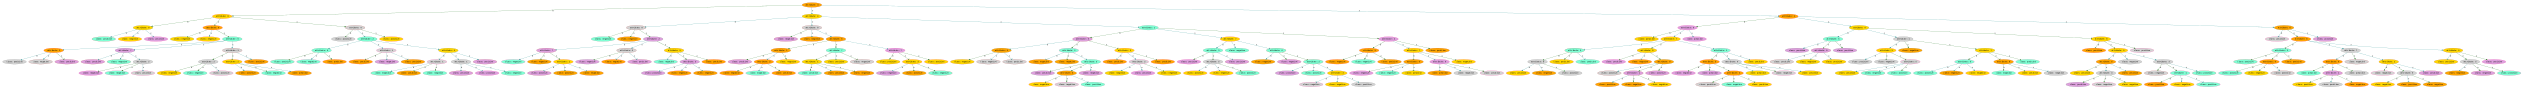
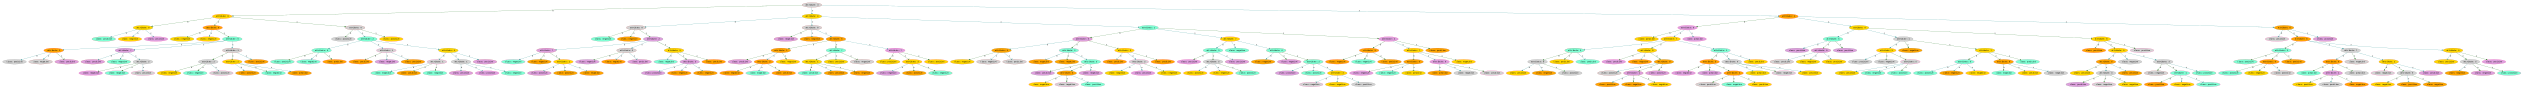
  digraph {
    fontname="Liberation Mono"
    node [style=filled fillcolor=orange color=gray40 fontname="Liberation Mono"]
    edge [color=darkgreen arrowhead=tee fontname="Liberation Mono"]
-   n1 [label="attribute: 4" color=brown]
+   n1 [label="attribute: 4" fillcolor=lightgrey color=brown]
    n2 [label="attribute: 8" fillcolor=gold color=deeppink]
    n3 [label="attribute: 0" fillcolor=gold]
    n4 [label="attribute: 2" color=deeppink]
    n5 [label="attribute: 0" fillcolor=gold]
    n6 [label="attribute: 0" color=deeppink]
    n7 [label="attribute: 0" fillcolor=lightgrey color=brown]
    n8 [label="class: positive" fillcolor=aquamarine color=brown]
    n9 [label="class: negative" fillcolor=gold color=deeppink]
    n10 [label="class: positive" fillcolor=plum color=deeppink]
    n11 [label="class: negative" fillcolor=gold]
    n12 [label="class: negative" fillcolor=gold color=deeppink]
    n13 [label="attribute: 6" fillcolor=aquamarine]
    n14 [label="attribute: 2" color=deeppink]
    n15 [label="attribute: 7" fillcolor=plum]
    n16 [label="attribute: 3" fillcolor=lightgrey color=brown]
    n17 [label="class: positive" fillcolor=lightgrey]
    n18 [label="class: negative" fillcolor=lightgrey color=brown]
    n19 [label="class: positive" fillcolor=plum color=brown]
    n20 [label="class: positive" fillcolor=plum color=brown]
    n21 [label="class: negative" fillcolor=aquamarine color=brown]
    n22 [label="attribute: 2" fillcolor=lightgrey]
    n23 [label="class: negative" fillcolor=plum color=deeppink]
    n24 [label="class: negative" fillcolor=aquamarine color=deeppink]
    n25 [label="class: positive" fillcolor=lightgrey color=deeppink]
    n26 [label="attribute: 2" fillcolor=lightgrey]
    n27 [label="attribute: 2" fillcolor=gold color=deeppink]
    n28 [label="class: positive" color=brown]
    n29 [label="class: negative" fillcolor=gold color=brown]
    n30 [label="class: negative" fillcolor=aquamarine]
    n31 [label="class: positive" fillcolor=lightgrey color=deeppink]
    n32 [label="class: positive"]
    n33 [label="class: negative" fillcolor=aquamarine]
    n34 [label="class: positive" color=brown]
    n35 [label="class: positive" fillcolor=lightgrey]
    n36 [label="attribute: 2" fillcolor=aquamarine]
    n37 [label="class: positive" fillcolor=gold color=deeppink]
    n38 [label="attribute: 6" fillcolor=aquamarine]
    n39 [label="attribute: 1" fillcolor=lightgrey color=deeppink]
    n40 [label="attribute: 5" fillcolor=gold]
    n41 [label="class: positive" fillcolor=aquamarine color=brown]
    n42 [label="class: negative" fillcolor=aquamarine color=deeppink]
    n43 [label="class: positive" color=deeppink]
    n44 [label="class: positive" color=deeppink]
    n45 [label="class: negative" fillcolor=plum]
    n46 [label="class: positive" color=brown]
    n47 [label="attribute: 1" fillcolor=lightgrey color=deeppink]
    n48 [label="attribute: 1" fillcolor=lightgrey]
    n49 [label="class: positive" fillcolor=plum color=brown]
    n50 [label="class: negative" fillcolor=aquamarine color=brown]
    n51 [label="class: positive"]
    n52 [label="class: negative" fillcolor=aquamarine]
    n53 [label="class: positive" fillcolor=plum color=brown]
    n54 [label="class: positive" fillcolor=plum color=deeppink]
    n55 [label="class: negative" fillcolor=aquamarine]
    n56 [label="attribute: 8" fillcolor=lightgrey color=brown]
    n57 [label="attribute: 8" fillcolor=lightgrey color=brown]
    n58 [label="attribute: 1" fillcolor=aquamarine]
    n59 [label="class: negative" fillcolor=aquamarine]
    n60 [label="class: negative" color=brown]
    n61 [label="attribute: 2" fillcolor=plum]
    n62 [label="attribute: 7" fillcolor=plum color=brown]
    n63 [label="attribute: 6" fillcolor=lightgrey color=brown]
    n64 [label="attribute: 5" fillcolor=gold color=brown]
    n65 [label="class: negative" fillcolor=aquamarine color=deeppink]
    n66 [label="class: negative"]
    n67 [label="attribute: 1" fillcolor=gold color=deeppink]
    n68 [label="class: positive" fillcolor=plum color=brown]
    n69 [label="class: positive"]
    n70 [label="class: negative" color=brown]
    n71 [label="class: negative" fillcolor=plum]
    n72 [label="class: negative" color=deeppink]
    n73 [label="class: positive" fillcolor=plum color=brown]
    n74 [label="class: negative" fillcolor=aquamarine color=deeppink]
    n75 [label="attribute: 3" fillcolor=plum]
    n76 [label="class: positive" color=deeppink]
    n77 [label="class: positive" fillcolor=plum]
    n78 [label="class: negative" color=deeppink]
    n79 [label="class: negative" color=brown]
    n80 [label="class: negative" fillcolor=plum color=brown]
    n81 [label="class: negative" color=brown]
    n82 [label="attribute: 6" color=brown]
    n83 [label="attribute: 1" color=brown]
    n84 [label="attribute: 7" fillcolor=aquamarine]
    n85 [label="attribute: 7" fillcolor=plum color=deeppink]
    n86 [label="class: positive" fillcolor=plum color=brown]
    n87 [label="attribute: 2" color=deeppink]
    n88 [label="class: negative" fillcolor=gold color=deeppink]
    n89 [label="class: negative" color=deeppink]
    n90 [label="class: negative" fillcolor=aquamarine color=deeppink]
    n91 [label="class: positive" color=deeppink]
    n92 [label="attribute: 1" fillcolor=gold]
    n93 [label="class: positive" fillcolor=gold]
    n94 [label="class: negative" fillcolor=lightgrey color=brown]
    n95 [label="class: positive" fillcolor=aquamarine color=deeppink]
    n96 [label="class: positive"]
    n97 [label="class: negative" color=brown]
    n98 [label="class: positive" fillcolor=gold color=brown]
    n99 [label="attribute: 3" fillcolor=gold color=deeppink]
    n100 [label="class: positive" fillcolor=gold color=deeppink]
    n101 [label="class: negative" fillcolor=plum]
    n102 [label="class: positive"]
    n103 [label="class: negative" fillcolor=aquamarine color=brown]
    n104 [label="attribute: 6" fillcolor=plum color=brown]
    n105 [label="attribute: 7" fillcolor=gold color=deeppink]
    n106 [label="attribute: 2" fillcolor=plum color=deeppink]
    n107 [label="attribute: 5"]
    n108 [label="attribute: 2" fillcolor=aquamarine color=deeppink]
    n109 [label="attribute: 3" fillcolor=gold color=deeppink]
    n110 [label="class: negative" fillcolor=gold color=brown]
    n111 [label="class: negative" fillcolor=lightgrey color=brown]
    n112 [label="class: positive" fillcolor=lightgrey color=brown]
    n113 [label="class: negative" color=brown]
    n114 [label="class: negative"]
    n115 [label="attribute: 3" fillcolor=aquamarine]
    n116 [label="class: positive" fillcolor=plum]
    n117 [label="attribute: 5"]
    n118 [label="class: negative" fillcolor=plum color=brown]
    n119 [label="class: negative" fillcolor=gold color=deeppink]
    n120 [label="class: negative" fillcolor=lightgrey color=deeppink]
    n121 [label="class: positive" fillcolor=aquamarine]
    n122 [label="class: positive" color=deeppink]
    n123 [label="attribute: 2" fillcolor=lightgrey color=deeppink]
    n124 [label="class: positive" color=deeppink]
    n125 [label="class: negative" fillcolor=gold]
    n126 [label="class: positive" fillcolor=plum color=deeppink]
    n127 [label="class: negative" fillcolor=gold]
    n128 [label="attribute: 3" fillcolor=aquamarine]
    n129 [label="class: negative" fillcolor=aquamarine]
    n130 [label="attribute: 6" fillcolor=aquamarine color=brown]
    n131 [label="class: positive" fillcolor=plum color=deeppink]
    n132 [label="attribute: 5" fillcolor=lightgrey]
    n133 [label="class: positive" fillcolor=plum color=brown]
    n134 [label="class: positive" fillcolor=gold color=deeppink]
    n135 [label="class: negative" fillcolor=gold color=deeppink]
    n136 [label="class: positive" fillcolor=aquamarine color=brown]
    n137 [label="class: negative"]
    n138 [label="class: negative" fillcolor=plum color=brown]
    n139 [label="attribute: 2" fillcolor=aquamarine color=brown]
    n140 [label="class: positive" fillcolor=plum]
    n141 [label="class: positive" fillcolor=aquamarine color=brown]
    n142 [label="attribute: 3" fillcolor=gold color=brown]
    n143 [label="class: negative" fillcolor=lightgrey color=deeppink]
    n144 [label="class: negative" fillcolor=gold color=brown]
    n145 [label="class: positive" fillcolor=lightgrey]
    n146 [label="attribute: 3" color=deeppink]
    n147 [label="attribute: 7" fillcolor=gold color=deeppink]
    n148 [label="class: positive" color=brown]
    n149 [label="class: negative" color=deeppink]
    n150 [label="class: negative" fillcolor=aquamarine]
    n151 [label="class: positive" color=brown]
    n152 [label="attribute: 6" color=brown]
    n153 [label="attribute: 6" fillcolor=plum color=deeppink]
    n154 [label="class: negative" fillcolor=gold color=deeppink]
    n155 [label="class: negative" fillcolor=plum color=deeppink]
    n156 [label="class: negative" fillcolor=aquamarine color=brown]
    n157 [label="class: positive" fillcolor=gold]
    n158 [label="class: positive" color=brown]
    n159 [label="class: negative" fillcolor=lightgrey]
    n160 [label="class: positive" fillcolor=lightgrey color=deeppink]
    n161 [label="attribute: 6" fillcolor=plum color=deeppink]
    n162 [label="attribute: 0" fillcolor=gold]
    n163 [label="attribute: 6"]
    n164 [label="class: positive" fillcolor=gold color=brown]
    n165 [label="attribute: 7" fillcolor=gold color=deeppink]
    n166 [label="class: positive" fillcolor=plum color=deeppink]
    n167 [label="attribute: 5" fillcolor=aquamarine color=brown]
    n168 [label="attribute: 8" fillcolor=gold color=brown]
    n169 [label="attribute: 1" fillcolor=aquamarine color=deeppink]
    n170 [label="attribute: 0" fillcolor=lightgrey]
    n171 [label="class: positive" fillcolor=gold color=brown]
    n172 [label="class: positive" fillcolor=aquamarine]
    n173 [label="class: positive" fillcolor=gold color=deeppink]
    n174 [label="class: negative"]
    n175 [label="class: positive" fillcolor=lightgrey]
    n176 [label="class: positive" fillcolor=plum color=deeppink]
    n177 [label="class: negative" color=deeppink]
    n178 [label="attribute: 0"]
    n179 [label="class: positive" fillcolor=lightgrey color=brown]
    n180 [label="attribute: 1" fillcolor=plum color=brown]
    n181 [label="class: positive" fillcolor=plum color=brown]
    n182 [label="class: positive" color=brown]
    n183 [label="class: negative"]
    n184 [label="class: negative" fillcolor=gold color=deeppink]
    n185 [label="attribute: 5" color=deeppink]
    n186 [label="attribute: 0" fillcolor=lightgrey]
    n187 [label="class: positive" fillcolor=gold color=deeppink]
    n188 [label="class: negative" fillcolor=plum color=deeppink]
    n189 [label="class: positive" fillcolor=plum]
    n190 [label="attribute: 3" color=deeppink]
    n191 [label="class: positive" fillcolor=lightgrey color=brown]
    n192 [label="class: negative" fillcolor=aquamarine color=brown]
    n193 [label="class: positive" fillcolor=gold color=deeppink]
    n194 [label="class: positive" fillcolor=gold]
    n195 [label="class: negative" fillcolor=lightgrey color=deeppink]
    n196 [label="class: positive" fillcolor=gold color=brown]
    n197 [label="attribute: 5" fillcolor=aquamarine]
    n198 [label="attribute: 1" fillcolor=lightgrey]
    n199 [label="attribute: 8" fillcolor=gold color=brown]
    n200 [label="class: positive" fillcolor=plum]
    n201 [label="attribute: 8" fillcolor=plum color=brown]
    n202 [label="class: positive" fillcolor=plum]
    n203 [label="class: positive" fillcolor=lightgrey color=brown]
    n204 [label="class: negative" fillcolor=gold]
    n205 [label="class: positive" fillcolor=gold color=brown]
    n206 [label="attribute: 3" fillcolor=gold color=deeppink]
    n207 [label="class: negative"]
    n208 [label="attribute: 7" fillcolor=gold]
    n209 [label="class: positive" fillcolor=lightgrey]
    n210 [label="class: negative" fillcolor=lightgrey]
    n211 [label="attribute: 5" fillcolor=lightgrey color=deeppink]
    n212 [label="class: positive" fillcolor=gold]
    n213 [label="class: negative" fillcolor=aquamarine color=brown]
    n214 [label="class: positive" fillcolor=aquamarine]
    n215 [label="attribute: 6" fillcolor=aquamarine color=deeppink]
    n216 [label="attribute: 8" color=brown]
    n217 [label="class: positive" fillcolor=aquamarine]
    n218 [label="class: positive" fillcolor=aquamarine]
    n219 [label="class: negative"]
    n220 [label="class: negative" fillcolor=gold color=deeppink]
    n221 [label="class: negative" fillcolor=aquamarine]
    n222 [label="class: positive" fillcolor=gold color=deeppink]
    n223 [label="class: negative" fillcolor=lightgrey]
    n224 [label="class: positive" color=deeppink]
    n225 [label="attribute: 5" fillcolor=gold color=deeppink]
    n226 [label="class: positive" fillcolor=lightgrey color=deeppink]
    n227 [label="attribute: 6" color=brown]
    n228 [label="class: negative" fillcolor=lightgrey]
    n229 [label="attribute: 3" fillcolor=lightgrey]
    n230 [label="class: positive" fillcolor=gold color=brown]
    n231 [label="attribute: 3" fillcolor=lightgrey]
    n232 [label="class: positive"]
    n233 [label="class: positive" fillcolor=plum]
    n234 [label="class: negative" fillcolor=lightgrey color=deeppink]
    n235 [label="class: negative" fillcolor=gold]
    n236 [label="class: negative" fillcolor=lightgrey color=brown]
    n237 [label="attribute: 1" fillcolor=aquamarine color=deeppink]
    n238 [label="class: positive" fillcolor=aquamarine color=brown]
    n239 [label="class: positive" color=deeppink]
    n240 [label="class: negative" fillcolor=gold color=deeppink]
    n241 [label="class: positive" fillcolor=aquamarine color=deeppink]
    n242 [label="class: positive" fillcolor=lightgrey color=deeppink]
    n243 [label="attribute: 8" color=deeppink]
    n244 [label="class: positive" fillcolor=plum color=brown]
    n245 [label="attribute: 3" fillcolor=aquamarine color=deeppink]
    n246 [label="attribute: 7" fillcolor=lightgrey]
    n247 [label="attribute: 0" fillcolor=gold color=brown]
    n248 [label="class: positive" fillcolor=aquamarine color=brown]
    n249 [label="attribute: 0" color=deeppink]
    n250 [label="class: positive" color=brown]
    n251 [label="class: positive" fillcolor=aquamarine color=deeppink]
    n252 [label="class: negative" fillcolor=gold]
    n253 [label="class: positive" fillcolor=lightgrey color=brown]
    n254 [label="attribute: 0" color=deeppink]
    n255 [label="class: negative" fillcolor=lightgrey color=brown]
    n256 [label="attribute: 1" fillcolor=gold color=brown]
    n257 [label="class: positive" fillcolor=aquamarine]
    n258 [label="attribute: 1" fillcolor=plum color=brown]
    n259 [label="class: positive" fillcolor=lightgrey]
    n260 [label="class: positive" fillcolor=gold color=brown]
    n261 [label="class: positive" fillcolor=lightgrey]
    n262 [label="class: negative" color=deeppink]
    n263 [label="class: negative" fillcolor=lightgrey color=deeppink]
    n264 [label="attribute: 0" fillcolor=lightgrey]
    n265 [label="class: positive" fillcolor=plum color=brown]
    n266 [label="class: negative" fillcolor=gold color=deeppink]
    n267 [label="class: positive"]
    n268 [label="class: negative"]
    n269 [label="class: positive" fillcolor=gold color=brown]
    n270 [label="attribute: 5" fillcolor=lightgrey]
    n271 [label="class: positive" fillcolor=plum color=deeppink]
    n272 [label="class: negative"]
    n273 [label="class: negative" fillcolor=plum color=brown]
    n274 [label="class: positive" fillcolor=aquamarine color=deeppink]
    n1 -> n2 [label=b arrowhead=normal]
    n1 -> n3 [label=o color=teal]
    n1 -> n4 [label=x color=teal]
    n2 -> n5 [label=b arrowhead=normal]
    n2 -> n6 [label=o]
    n2 -> n7 [label=x arrowhead=normal]
    n3 -> n56 [label=b color=teal]
    n3 -> n57 [label=o color=teal]
    n3 -> n58 [label=x color=teal]
    n4 -> n161 [label=b arrowhead=normal]
    n4 -> n162 [label=o color=teal arrowhead=normal]
    n4 -> n163 [label=x color=teal arrowhead=normal]
    n5 -> n8 [label=b color=teal arrowhead=normal]
    n5 -> n9 [label=o color=teal arrowhead=normal]
    n5 -> n10 [label=x color=teal]
    n6 -> n11 [label=b]
    n6 -> n12 [label=o color=teal arrowhead=normal]
    n6 -> n13 [label=x]
    n7 -> n35 [label=b]
    n7 -> n36 [label=o color=teal]
    n7 -> n37 [label=x arrowhead=normal]
    n13 -> n14 [label=b color=teal]
    n13 -> n15 [label=o color=teal]
    n13 -> n16 [label=x color=teal]
    n14 -> n17 [label=b color=teal]
    n14 -> n18 [label=o color=teal arrowhead=normal]
    n14 -> n19 [label=x]
    n15 -> n20 [label=b color=teal]
    n15 -> n21 [label=o color=teal arrowhead=normal]
    n15 -> n22 [label=x color=teal]
    n16 -> n26 [label=b arrowhead=normal]
    n16 -> n27 [label=o]
    n16 -> n28 [label=x color=teal arrowhead=normal]
    n22 -> n23 [label=b]
    n22 -> n24 [label=o arrowhead=normal]
    n22 -> n25 [label=x color=teal]
    n26 -> n29 [label=b]
    n26 -> n30 [label=o arrowhead=normal]
    n26 -> n31 [label=x color=teal]
    n27 -> n32 [label=b color=teal arrowhead=normal]
    n27 -> n33 [label=o]
    n27 -> n34 [label=x color=teal arrowhead=normal]
    n36 -> n38 [label=b color=teal arrowhead=normal]
    n36 -> n39 [label=o color=teal]
    n36 -> n40 [label=x color=teal arrowhead=normal]
    n38 -> n41 [label=b]
    n38 -> n42 [label=o color=teal arrowhead=normal]
    n38 -> n43 [label=x arrowhead=normal]
    n39 -> n44 [label=b]
    n39 -> n45 [label=o color=teal]
    n39 -> n46 [label=x color=teal]
    n40 -> n47 [label=b color=teal]
    n40 -> n48 [label=o color=teal]
    n40 -> n49 [label=x color=teal arrowhead=normal]
    n47 -> n50 [label=b color=teal arrowhead=normal]
    n47 -> n51 [label=o]
    n47 -> n52 [label=x arrowhead=normal]
    n48 -> n53 [label=b color=teal]
    n48 -> n54 [label=o color=teal]
    n48 -> n55 [label=x color=teal arrowhead=normal]
    n56 -> n59 [label=b]
    n56 -> n60 [label=o]
    n56 -> n61 [label=x]
    n57 -> n80 [label=b arrowhead=normal]
    n57 -> n81 [label=o color=teal]
    n57 -> n82 [label=x color=teal arrowhead=normal]
    n58 -> n104 [label=b arrowhead=normal]
    n58 -> n105 [label=o color=teal]
    n58 -> n106 [label=x arrowhead=normal]
    n61 -> n62 [label=b color=teal]
    n61 -> n63 [label=o color=teal arrowhead=normal]
    n61 -> n64 [label=x arrowhead=normal]
    n62 -> n65 [label=b color=teal arrowhead=normal]
    n62 -> n66 [label=o]
    n62 -> n67 [label=x arrowhead=normal]
    n63 -> n71 [label=b]
    n63 -> n72 [label=o color=teal]
    n63 -> n73 [label=x color=teal]
    n64 -> n74 [label=b color=teal]
    n64 -> n75 [label=o arrowhead=normal]
    n64 -> n76 [label=x]
    n67 -> n68 [label=b color=teal]
    n67 -> n69 [label=o]
    n67 -> n70 [label=x color=teal]
    n75 -> n77 [label=b color=teal]
    n75 -> n78 [label=o color=teal arrowhead=normal]
    n75 -> n79 [label=x color=teal]
    n82 -> n83 [label=b arrowhead=normal]
    n82 -> n84 [label=o arrowhead=normal]
    n82 -> n85 [label=x color=teal]
    n83 -> n86 [label=b arrowhead=normal]
    n83 -> n87 [label=o color=teal]
    n83 -> n88 [label=x arrowhead=normal]
    n84 -> n92 [label=b]
    n84 -> n93 [label=o color=teal]
    n84 -> n94 [label=x]
    n85 -> n98 [label=b arrowhead=normal]
    n85 -> n99 [label=o]
    n85 -> n100 [label=x arrowhead=normal]
    n87 -> n89 [label=b arrowhead=normal]
    n87 -> n90 [label=o color=teal]
    n87 -> n91 [label=x arrowhead=normal]
    n92 -> n95 [label=b arrowhead=normal]
    n92 -> n96 [label=o color=teal arrowhead=normal]
    n92 -> n97 [label=x]
    n99 -> n101 [label=b color=teal]
    n99 -> n102 [label=o]
    n99 -> n103 [label=x arrowhead=normal]
    n104 -> n107 [label=b color=teal]
    n104 -> n108 [label=o arrowhead=normal]
    n104 -> n109 [label=x]
    n105 -> n128 [label=b color=teal arrowhead=normal]
    n105 -> n129 [label=o color=teal arrowhead=normal]
    n105 -> n130 [label=x color=teal]
    n106 -> n146 [label=b arrowhead=normal]
    n106 -> n147 [label=o color=teal]
    n106 -> n148 [label=x arrowhead=normal]
    n107 -> n110 [label=b arrowhead=normal]
    n107 -> n111 [label=o color=teal]
    n107 -> n112 [label=x color=teal]
    n108 -> n113 [label=b color=teal]
    n108 -> n114 [label=o]
    n108 -> n115 [label=x color=teal]
    n109 -> n122 [label=b color=teal]
    n109 -> n123 [label=o color=teal arrowhead=normal]
    n109 -> n124 [label=x]
    n115 -> n116 [label=b]
    n115 -> n117 [label=o arrowhead=normal]
    n115 -> n118 [label=x color=teal arrowhead=normal]
    n117 -> n119 [label=b]
    n117 -> n120 [label=o arrowhead=normal]
    n117 -> n121 [label=x color=teal]
    n123 -> n125 [label=b color=teal arrowhead=normal]
    n123 -> n126 [label=o color=teal arrowhead=normal]
    n123 -> n127 [label=x]
    n128 -> n131 [label=b arrowhead=normal]
    n128 -> n132 [label=o]
    n128 -> n133 [label=x color=teal]
    n130 -> n137 [label=b color=teal arrowhead=normal]
    n130 -> n138 [label=o arrowhead=normal]
    n130 -> n139 [label=x]
    n132 -> n134 [label=b color=teal arrowhead=normal]
    n132 -> n135 [label=o color=teal]
    n132 -> n136 [label=x arrowhead=normal]
    n139 -> n140 [label=b color=teal arrowhead=normal]
    n139 -> n141 [label=o color=teal]
    n139 -> n142 [label=x color=teal arrowhead=normal]
    n142 -> n143 [label=b color=teal]
    n142 -> n144 [label=o color=teal]
    n142 -> n145 [label=x color=teal]
    n146 -> n149 [label=b arrowhead=normal]
    n146 -> n150 [label=o arrowhead=normal]
    n146 -> n151 [label=x arrowhead=normal]
    n147 -> n152 [label=b]
    n147 -> n153 [label=o color=teal]
    n147 -> n154 [label=x]
    n152 -> n155 [label=b]
    n152 -> n156 [label=o color=teal]
    n152 -> n157 [label=x]
    n153 -> n158 [label=b color=teal]
    n153 -> n159 [label=o color=teal arrowhead=normal]
    n153 -> n160 [label=x arrowhead=normal]
    n161 -> n164 [label=b]
    n161 -> n165 [label=o color=teal arrowhead=normal]
    n161 -> n166 [label=x color=teal]
    n162 -> n197 [label=b color=teal arrowhead=normal]
    n162 -> n198 [label=o color=teal arrowhead=normal]
    n162 -> n199 [label=x]
    n163 -> n242 [label=b color=teal]
    n163 -> n243 [label=o arrowhead=normal]
    n163 -> n244 [label=x color=teal arrowhead=normal]
    n165 -> n167 [label=b color=teal]
    n165 -> n168 [label=o arrowhead=normal]
    n165 -> n169 [label=x color=teal]
    n167 -> n170 [label=b]
    n167 -> n171 [label=o arrowhead=normal]
    n167 -> n172 [label=x color=teal]
    n168 -> n176 [label=b]
    n168 -> n177 [label=o color=teal]
    n168 -> n178 [label=x arrowhead=normal]
    n169 -> n185 [label=b]
    n169 -> n186 [label=o color=teal arrowhead=normal]
    n169 -> n187 [label=x color=teal]
    n170 -> n173 [label=b color=teal arrowhead=normal]
    n170 -> n174 [label=o color=teal]
    n170 -> n175 [label=x]
    n178 -> n179 [label=b color=teal arrowhead=normal]
    n178 -> n180 [label=o arrowhead=normal]
    n178 -> n181 [label=x arrowhead=normal]
    n180 -> n182 [label=b color=teal arrowhead=normal]
    n180 -> n183 [label=o arrowhead=normal]
    n180 -> n184 [label=x]
    n185 -> n188 [label=b]
    n185 -> n189 [label=o arrowhead=normal]
    n185 -> n190 [label=x arrowhead=normal]
    n186 -> n194 [label=b color=teal]
    n186 -> n195 [label=o arrowhead=normal]
    n186 -> n196 [label=x color=teal arrowhead=normal]
    n190 -> n191 [label=b arrowhead=normal]
    n190 -> n192 [label=o]
    n190 -> n193 [label=x]
    n197 -> n200 [label=b color=teal arrowhead=normal]
    n197 -> n201 [label=o]
    n197 -> n202 [label=x arrowhead=normal]
    n198 -> n206 [label=b color=teal arrowhead=normal]
    n198 -> n207 [label=o arrowhead=normal]
    n198 -> n208 [label=x arrowhead=normal]
    n199 -> n224 [label=b]
    n199 -> n225 [label=o]
    n199 -> n226 [label=x arrowhead=normal]
    n201 -> n203 [label=b color=teal]
    n201 -> n204 [label=o color=teal]
    n201 -> n205 [label=x color=teal arrowhead=normal]
    n206 -> n209 [label=b color=teal arrowhead=normal]
    n206 -> n210 [label=o]
    n206 -> n211 [label=x]
    n208 -> n215 [label=b arrowhead=normal]
    n208 -> n216 [label=o]
    n208 -> n217 [label=x]
    n211 -> n212 [label=b color=teal arrowhead=normal]
    n211 -> n213 [label=o color=teal]
    n211 -> n214 [label=x arrowhead=normal]
    n215 -> n218 [label=b color=teal]
    n215 -> n219 [label=o color=teal]
    n215 -> n220 [label=x color=teal arrowhead=normal]
    n216 -> n221 [label=b arrowhead=normal]
    n216 -> n222 [label=o]
    n216 -> n223 [label=x color=teal]
    n225 -> n227 [label=b color=teal arrowhead=normal]
    n225 -> n228 [label=o color=teal arrowhead=normal]
    n225 -> n229 [label=x color=teal arrowhead=normal]
    n227 -> n230 [label=b arrowhead=normal]
    n227 -> n231 [label=o color=teal]
    n227 -> n232 [label=x color=teal]
    n229 -> n236 [label=b arrowhead=normal]
    n229 -> n237 [label=o arrowhead=normal]
    n229 -> n238 [label=x color=teal arrowhead=normal]
    n231 -> n233 [label=b arrowhead=normal]
    n231 -> n234 [label=o]
    n231 -> n235 [label=x arrowhead=normal]
    n237 -> n239 [label=b arrowhead=normal]
    n237 -> n240 [label=o color=teal arrowhead=normal]
    n237 -> n241 [label=x color=teal]
    n243 -> n245 [label=b]
    n243 -> n246 [label=o color=teal arrowhead=normal]
    n243 -> n247 [label=x color=teal arrowhead=normal]
    n245 -> n248 [label=b]
    n245 -> n249 [label=o arrowhead=normal]
    n245 -> n250 [label=x]
    n246 -> n254 [label=b color=teal arrowhead=normal]
    n246 -> n255 [label=o arrowhead=normal]
    n246 -> n256 [label=x color=teal]
    n247 -> n269 [label=b color=teal]
    n247 -> n270 [label=o arrowhead=normal]
    n247 -> n271 [label=x arrowhead=normal]
    n249 -> n251 [label=b]
    n249 -> n252 [label=o arrowhead=normal]
    n249 -> n253 [label=x color=teal arrowhead=normal]
    n254 -> n257 [label=b arrowhead=normal]
    n254 -> n258 [label=o color=teal arrowhead=normal]
    n254 -> n259 [label=x]
    n256 -> n263 [label=b arrowhead=normal]
    n256 -> n264 [label=o]
    n256 -> n265 [label=x color=teal]
    n258 -> n260 [label=b arrowhead=normal]
    n258 -> n261 [label=o color=teal]
    n258 -> n262 [label=x arrowhead=normal]
    n264 -> n266 [label=b arrowhead=normal]
    n264 -> n267 [label=o color=teal]
    n264 -> n268 [label=x arrowhead=normal]
    n270 -> n272 [label=b color=teal]
    n270 -> n273 [label=o arrowhead=normal]
    n270 -> n274 [label=x]
  }
